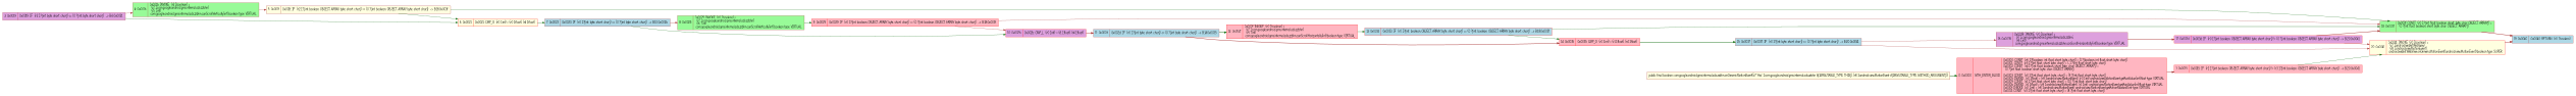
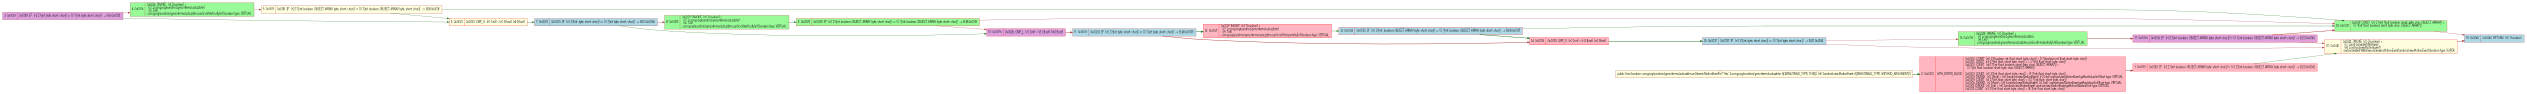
  digraph {
    fontname="Comic Neue"
    rankdir=LR
    node [color=brown fillcolor=lightblue fontname="Comic Neue" shape=record style=filled]
    edge [color=brown fontname="Comic Neue" style=solid]
    n1 [color=red fillcolor=lightpink label="{0\:\ 0x0000|MTH_ENTER_BLOCK\l|0x0000: CONST  (r6 I:?[boolean, int, float, short, byte, char]) = (1 ?[boolean, int, float, short, byte, char]) \l0x0001: CONST  (r5 I:?[int, float, short, byte, char]) = (\-1 ?[int, float, short, byte, char]) \l0x0002: CONST  (r4 I:?[int, float, boolean, short, byte, char, OBJECT, ARRAY]) = \l  (0 ?[int, float, boolean, short, byte, char, OBJECT, ARRAY])\l \l0x0003: CONST  (r0 I:?[int, float, short, byte, char]) = (9 ?[int, float, short, byte, char]) \l0x0005: INVOKE  (r0 I:float) = (r8 I:android.view.MotionEvent), (r0 I:int) android.view.MotionEvent.getAxisValue(int):float type: VIRTUAL \l0x0009: CONST  (r1 I:?[int, float, short, byte, char]) = (10 ?[int, float, short, byte, char]) \l0x000b: INVOKE  (r1 I:float) = (r8 I:android.view.MotionEvent), (r1 I:int) android.view.MotionEvent.getAxisValue(int):float type: VIRTUAL \l0x000f: INVOKE  (r2 I:int) = (r8 I:android.view.MotionEvent) android.view.MotionEvent.getActionMasked():int type: VIRTUAL \l0x0013: CONST  (r3 I:?[int, float, short, byte, char]) = (8 ?[int, float, short, byte, char]) \l}"]
    n2 [color=red fillcolor=lightpink label="{1\:\ 0x0015|0x0015: IF  (r2 I:?[int, boolean, OBJECT, ARRAY, byte, short, char]) != (r3 I:?[int, boolean, OBJECT, ARRAY, byte, short, char])  \-\> B:20:0x0041 \l}"]
    n3 [color=red fillcolor=lightyellow label="{20\:\ 0x0041|0x0041: INVOKE  (r0 I:boolean) = \l  (r7 I:android.webkit.WebView)\l  (r8 I:android.view.MotionEvent)\l android.webkit.WebView.onGenericMotionEvent(android.view.MotionEvent):boolean type: SUPER \l}"]
    n4 [label="{19\:\ 0x0040|0x0040: RETURN  (r0 I:boolean) \l}"]
    n5 [fillcolor=plum label="{3\:\ 0x0019|0x0019: IF  (r2 I:?[int, byte, short, char]) \<= (0 ?[int, byte, short, char])  \-\> B:6:0x0021 \l}"]
    n6 [fillcolor=palegreen label="{4\:\ 0x001b|0x001b: INVOKE  (r2 I:boolean) = \l  (r7 I:com.google.android.gms.internal.ads.zzbhn)\l  (r5 I:int)\l com.google.android.gms.internal.ads.zzbhn.canScrollVertically(int):boolean type: VIRTUAL \l}"]
    n7 [color=red fillcolor=lightyellow label="{6\:\ 0x0021|0x0021: CMP_G  (r0 I:int) = (r0 I:float), (r4 I:float) \l}"]
    n8 [fillcolor=lightyellow label="{5\:\ 0x001f|0x001f: IF  (r2 I:?[int, boolean, OBJECT, ARRAY, byte, short, char]) == (0 ?[int, boolean, OBJECT, ARRAY, byte, short, char])  \-\> B:18:0x003f \l}"]
    n9 [label="{7\:\ 0x0023|0x0023: IF  (r0 I:?[int, byte, short, char]) \>= (0 ?[int, byte, short, char])  \-\> B:10:0x002b \l}"]
    n10 [fillcolor=palegreen label="{18\:\ 0x003f|0x003f: CONST  (r0 I:?[int, float, boolean, short, byte, char, OBJECT, ARRAY]) = \l  (0 ?[int, float, boolean, short, byte, char, OBJECT, ARRAY])\l \l}"]
    n11 [fillcolor=palegreen label="{8\:\ 0x0025|0x0025: INVOKE  (r0 I:boolean) = \l  (r7 I:com.google.android.gms.internal.ads.zzbhn)\l  (r6 I:int)\l com.google.android.gms.internal.ads.zzbhn.canScrollVertically(int):boolean type: VIRTUAL \l}"]
    n12 [color=red fillcolor=plum label="{10\:\ 0x002b|0x002b: CMP_L  (r0 I:int) = (r1 I:float), (r4 I:float) \l}"]
-   n13 [color=red fillcolor=lightpink label="{9\:\ 0x0029|0x0029: IF  (r0 I:?[int, boolean, OBJECT, ARRAY, byte, short, char]) == (0 ?[int, boolean, OBJECT, ARRAY, byte, short, char])  \-\> B:18:0x003f \l}"]
+   n13 [color=red fillcolor=palegreen label="{9\:\ 0x0029|0x0029: IF  (r0 I:?[int, boolean, OBJECT, ARRAY, byte, short, char]) == (0 ?[int, boolean, OBJECT, ARRAY, byte, short, char])  \-\> B:18:0x003f \l}"]
    n14 [label="{11\:\ 0x002d|0x002d: IF  (r0 I:?[int, byte, short, char]) \<= (0 ?[int, byte, short, char])  \-\> B:14:0x0035 \l}"]
    n15 [color=red fillcolor=lightpink label="{12\:\ 0x002f|0x002f: INVOKE  (r0 I:boolean) = \l  (r7 I:com.google.android.gms.internal.ads.zzbhn)\l  (r5 I:int)\l com.google.android.gms.internal.ads.zzbhn.canScrollHorizontally(int):boolean type: VIRTUAL \l}"]
    n16 [color=red fillcolor=lightpink label="{14\:\ 0x0035|0x0035: CMP_G  (r0 I:int) = (r1 I:float), (r4 I:float) \l}"]
    n17 [color=red label="{13\:\ 0x0033|0x0033: IF  (r0 I:?[int, boolean, OBJECT, ARRAY, byte, short, char]) == (0 ?[int, boolean, OBJECT, ARRAY, byte, short, char])  \-\> B:18:0x003f \l}"]
    n18 [label="{15\:\ 0x0037|0x0037: IF  (r0 I:?[int, byte, short, char]) \>= (0 ?[int, byte, short, char])  \-\> B:20:0x0041 \l}"]
-   n19 [fillcolor=plum label="{16\:\ 0x0039|0x0039: INVOKE  (r0 I:boolean) = \l  (r7 I:com.google.android.gms.internal.ads.zzbhn)\l  (r6 I:int)\l com.google.android.gms.internal.ads.zzbhn.canScrollHorizontally(int):boolean type: VIRTUAL \l}"]
+   n19 [fillcolor=palegreen label="{16\:\ 0x0039|0x0039: INVOKE  (r0 I:boolean) = \l  (r7 I:com.google.android.gms.internal.ads.zzbhn)\l  (r6 I:int)\l com.google.android.gms.internal.ads.zzbhn.canScrollHorizontally(int):boolean type: VIRTUAL \l}"]
    n20 [color=red fillcolor=plum label="{17\:\ 0x003d|0x003d: IF  (r0 I:?[int, boolean, OBJECT, ARRAY, byte, short, char]) != (0 ?[int, boolean, OBJECT, ARRAY, byte, short, char])  \-\> B:20:0x0041 \l}"]
    n21 [fillcolor=lightyellow label="{public final boolean com.google.android.gms.internal.ads.zzbhn.onGenericMotionEvent((r7 'this' I:com.google.android.gms.internal.ads.zzbhn A[IMMUTABLE_TYPE, THIS]), (r8 I:android.view.MotionEvent A[IMMUTABLE_TYPE, METHOD_ARGUMENT])) }"]
    n1 -> n2 [style=bold]
    n2 -> n3 [color=darkgreen]
    n3 -> n4 [style=bold]
    n5 -> n6
    n5 -> n7 [color=darkgreen]
    n6 -> n8
    n7 -> n9 [color=darkgreen]
    n8 -> n7 [color=darkgreen]
    n8 -> n10 [color=darkgreen]
    n9 -> n11
    n9 -> n12 [color=darkgreen]
-   n10 -> n4 [style=bold]
+   n10 -> n4
    n11 -> n13 [color=darkgreen]
    n12 -> n14 [style=bold]
    n13 -> n10
    n13 -> n12
    n14 -> n15 [color=darkgreen style=bold]
    n14 -> n16 [style=bold]
    n15 -> n17 [color=darkgreen]
    n16 -> n18 [color=darkgreen style=bold]
    n17 -> n10 [color=darkgreen]
-   n17 -> n16 [color=darkgreen]
+   n17 -> n16 [color=darkgreen style=bold]
    n18 -> n3
    n18 -> n19
    n19 -> n20 [style=bold]
    n20 -> n3
    n20 -> n10 [style=bold]
    n21 -> n1 [color=darkgreen style=bold]
  }
